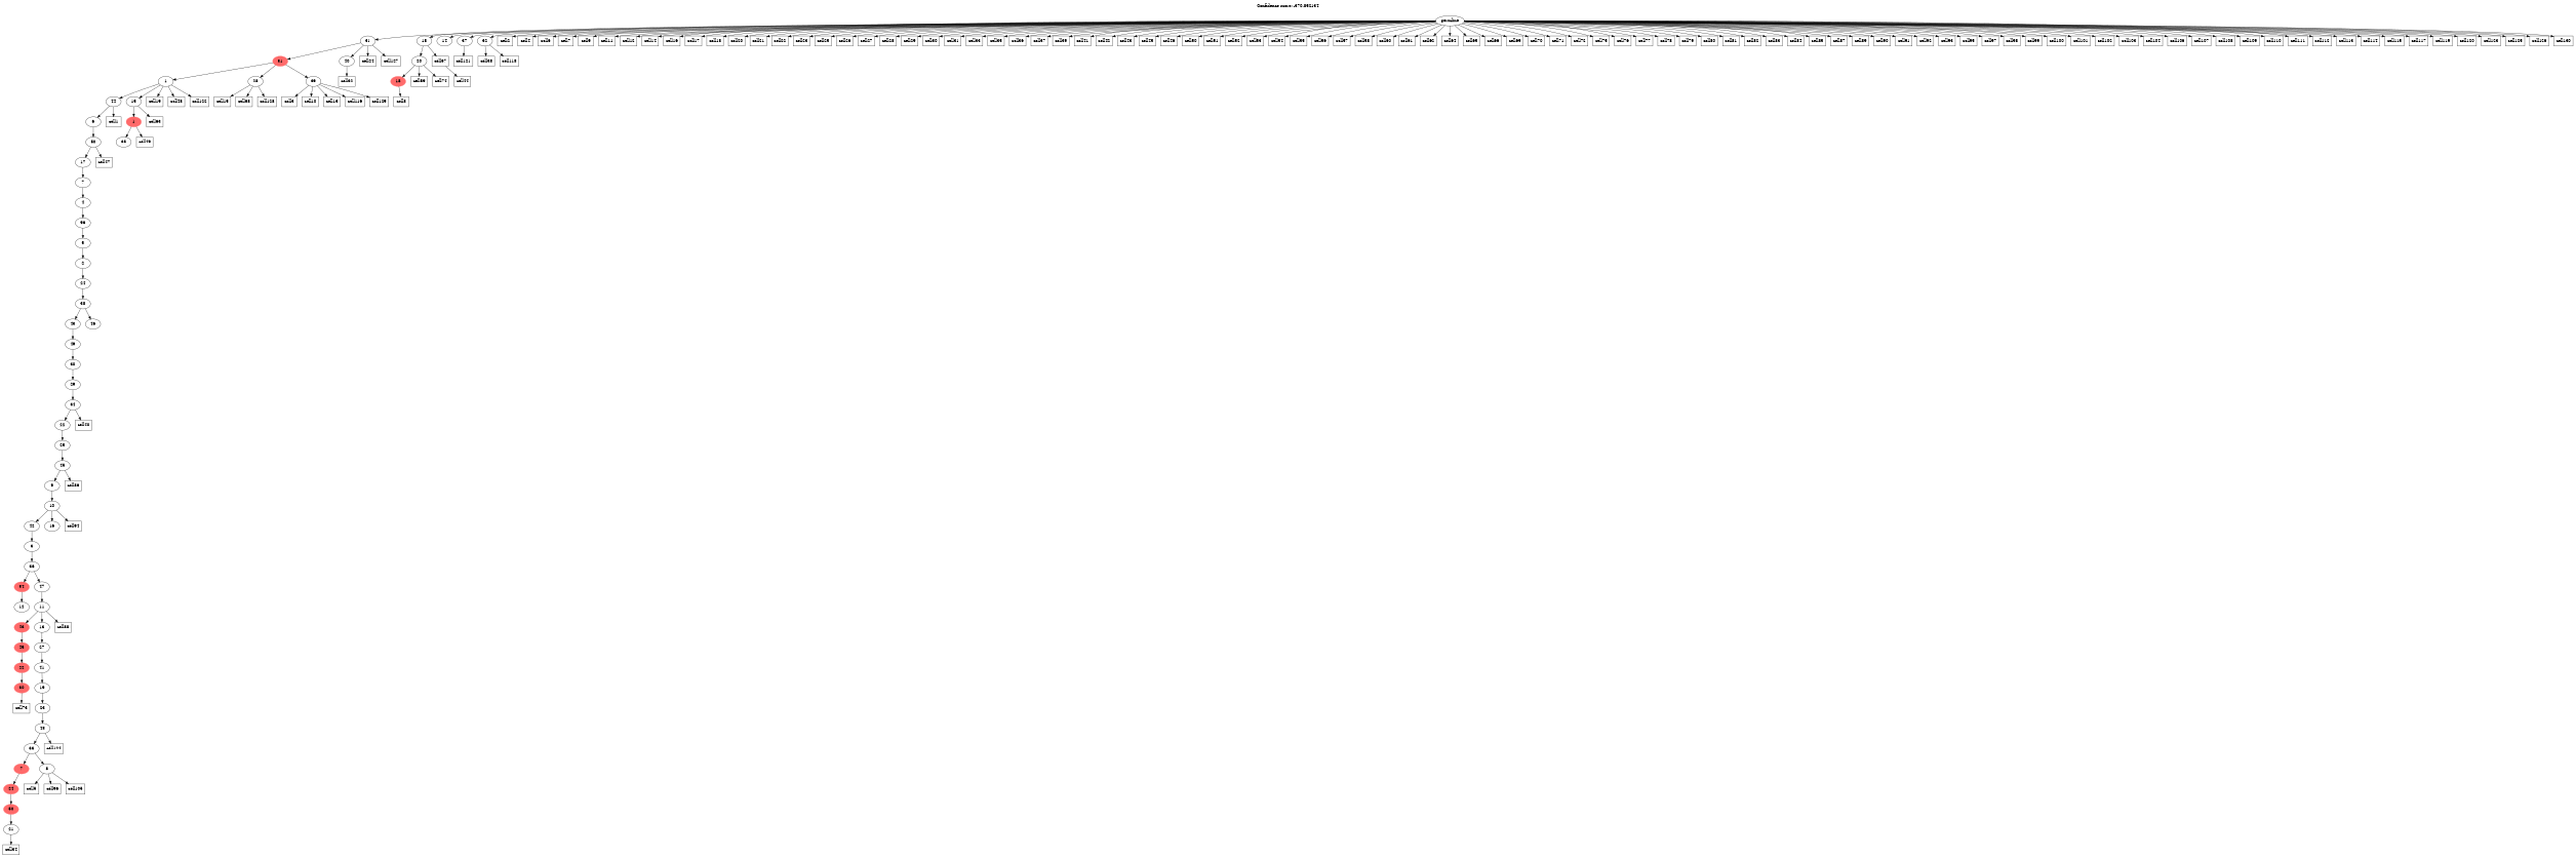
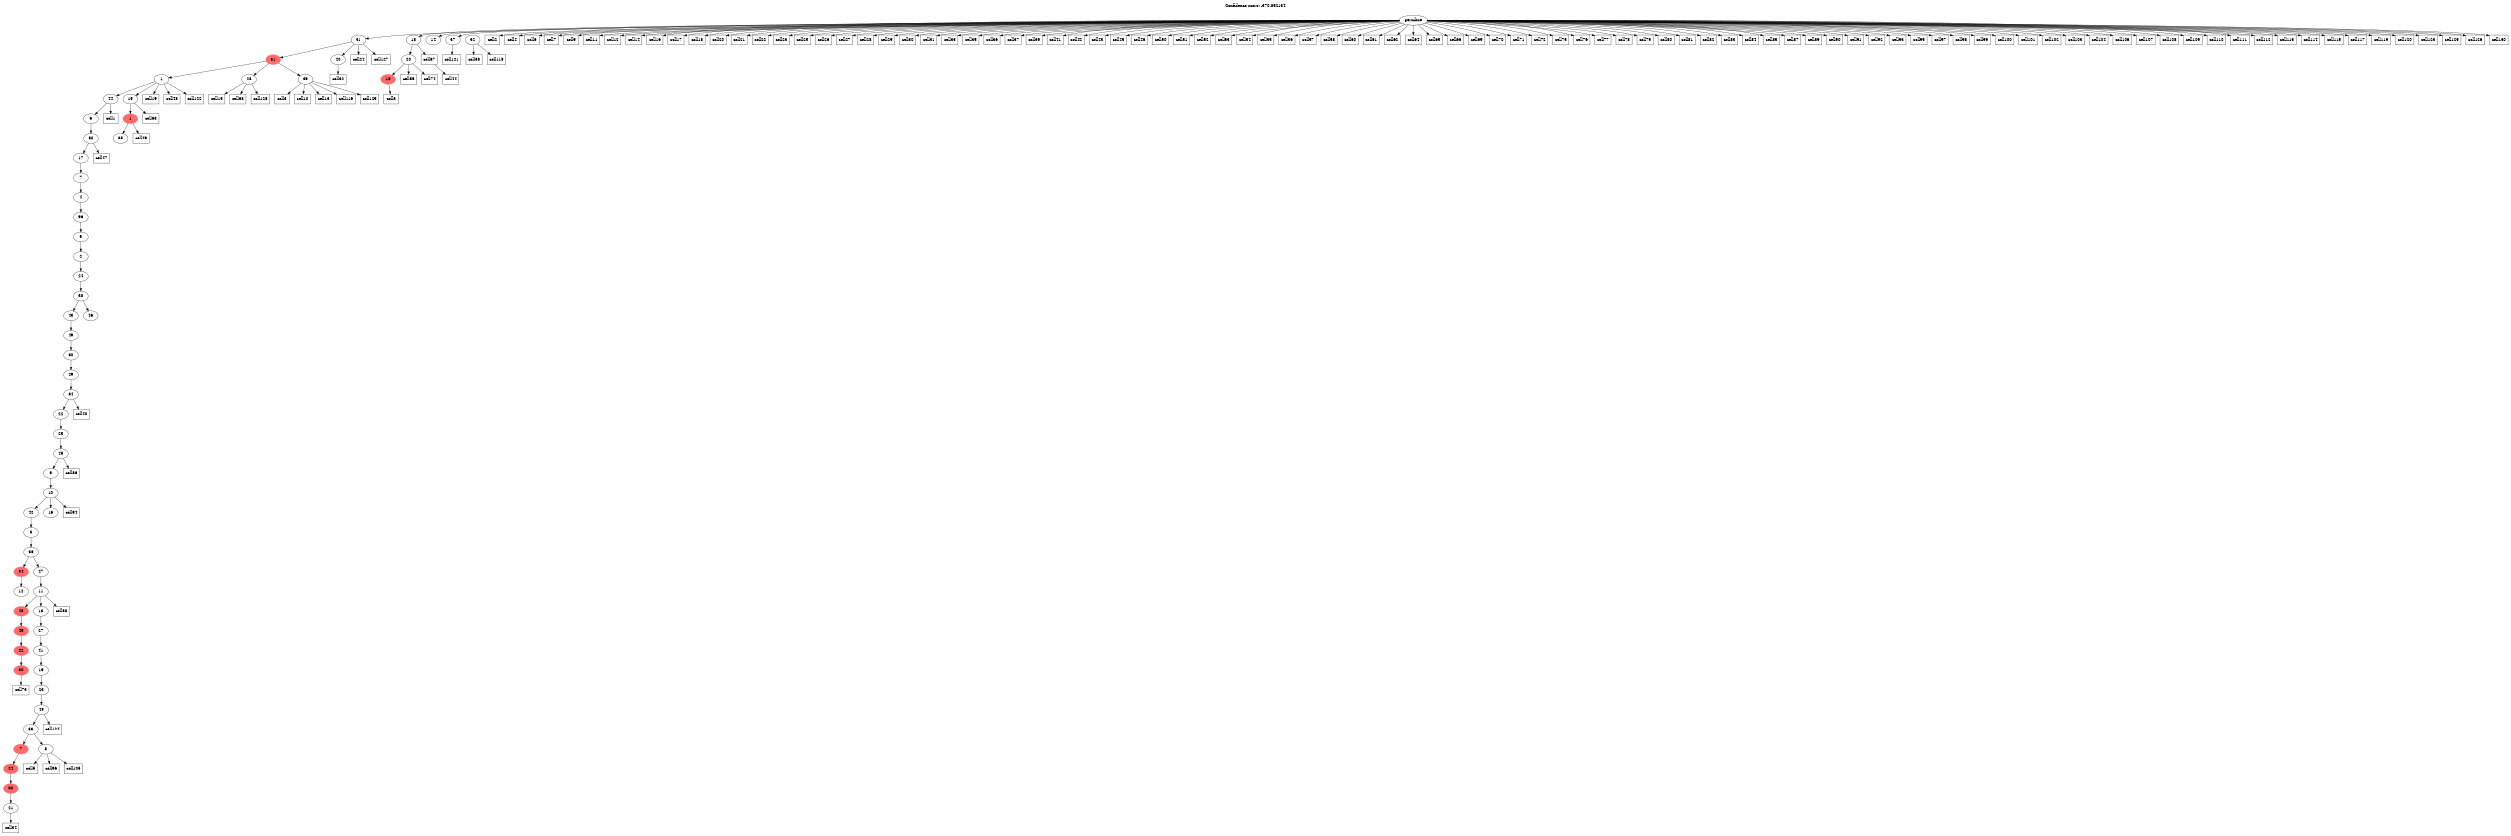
  digraph {
    label="Confidence score: -370.852134"
    labelloc=t
    node [shape=box]
    n1 [color=indianred1 label=34 style=filled shape=""]
    n2 [label=12 shape=""]
    n3 [color=indianred1 label=22 style=filled shape=""]
    n4 [color=indianred1 label=30 style=filled shape=""]
    cell73
    n6 [color=indianred1 label=45 style=filled shape=""]
    n7 [color=indianred1 label=43 style=filled shape=""]
    n8 [color=indianred1 label=50 style=filled shape=""]
    n9 [label=21 shape=""]
    cell34
    n11 [color=indianred1 label=24 style=filled shape=""]
    n12 [color=indianred1 label=7 style=filled shape=""]
    n13 [label=33 shape=""]
    n14 [label=8 shape=""]
    cell5
    cell96
    cell105
    n18 [label=48 shape=""]
    cell124
    n20 [label=23 shape=""]
    n21 [label=19 shape=""]
    n22 [label=41 shape=""]
    n23 [label=27 shape=""]
    n24 [label=13 shape=""]
    n25 [label=11 shape=""]
    cell88
    n27 [label=47 shape=""]
    n28 [label=36 shape=""]
    n29 [label=3 shape=""]
    n30 [label=42 shape=""]
    n31 [label=10 shape=""]
    n32 [label=16 shape=""]
    cell94
    n34 [label=9 shape=""]
    n35 [label=45 shape=""]
    cell86
    n37 [label=25 shape=""]
    n38 [label=22 shape=""]
    n39 [label=34 shape=""]
    cell40
    n41 [label=29 shape=""]
    n42 [label=30 shape=""]
    n43 [label=49 shape=""]
    n44 [label=43 shape=""]
    n45 [label=38 shape=""]
    n46 [label=46 shape=""]
    n47 [label=24 shape=""]
    n48 [label=2 shape=""]
    n49 [label=5 shape=""]
    n50 [label=96 shape=""]
    n51 [label=4 shape=""]
    n52 [label=7 shape=""]
    n53 [label=17 shape=""]
    n54 [label=50 shape=""]
    cell47
    n56 [label=6 shape=""]
    n57 [label=44 shape=""]
    cell1
    n59 [color=indianred1 label=1 style=filled shape=""]
    n60 [label=35 shape=""]
    cell49
    n62 [label=15 shape=""]
    cell63
    n64 [label=1 shape=""]
    cell19
    cell48
    cell122
    n68 [color=indianred1 label=31 style=filled shape=""]
    n69 [label=28 shape=""]
    n70 [label=39 shape=""]
    cell15
    cell68
    cell128
    cell3
    cell10
    cell13
    cell116
    cell129
    n79 [label=31 shape=""]
    n80 [label=40 shape=""]
    cell24
    cell127
    cell32
    n84 [label=20 shape=""]
    n85 [color=indianred1 label=18 style=filled shape=""]
    cell59
    cell74
    cell8
    n89 [label=18 shape=""]
    cell67
    cell44
    n92 [label=germline shape=""]
    n93 [label=14 shape=""]
    n94 [label=37 shape=""]
    n95 [label=32 shape=""]
    cell2
    cell4
    cell6
    cell7
    cell9
    cell11
    cell12
    cell14
    cell16
    cell17
    cell18
    cell20
    cell21
    cell22
    cell23
    cell25
    cell26
    cell27
    cell28
    cell29
    cell30
    cell31
    cell33
    cell35
    cell36
    cell37
    cell39
    cell41
    cell42
    cell43
    cell45
    cell46
    cell50
    cell51
    cell52
    cell53
    cell54
    cell55
    cell56
    cell57
    cell58
    cell60
    cell61
    cell62
    cell64
    cell65
    cell66
    cell69
    cell70
    cell71
    cell72
    cell75
    cell76
    cell77
    cell78
    cell79
    cell80
    cell81
    cell82
    cell83
    cell84
    cell85
    cell87
    cell89
    cell90
    cell91
    cell92
    cell93
    cell95
    cell97
    cell98
    cell99
    cell100
    cell101
    cell102
    cell103
    cell104
    cell106
    cell107
    cell108
    cell109
    cell110
    cell111
    cell112
    cell113
    cell114
    cell115
    cell117
    cell119
    cell120
    cell123
    cell125
    cell126
    cell130
    cell121
    cell38
    cell118
    n1 -> n2
    n3 -> n4
    n4 -> cell73
    n6 -> n3
    n7 -> n6
    n8 -> n9
    n9 -> cell34
    n11 -> n8
    n12 -> n11
    n13 -> n12
    n13 -> n14
    n14 -> cell5
    n14 -> cell96
    n14 -> cell105
    n18 -> n13
    n18 -> cell124
    n20 -> n18
    n21 -> n20
    n22 -> n21
    n23 -> n22
    n24 -> n23
    n25 -> n7
    n25 -> n24
    n25 -> cell88
    n27 -> n25
    n28 -> n1
    n28 -> n27
    n29 -> n28
    n30 -> n29
    n31 -> n30
    n31 -> n32
    n31 -> cell94
    n34 -> n31
    n35 -> n34
    n35 -> cell86
    n37 -> n35
    n38 -> n37
    n39 -> n38
    n39 -> cell40
    n41 -> n39
    n42 -> n41
    n43 -> n42
    n44 -> n43
    n45 -> n44
    n45 -> n46
    n47 -> n45
    n48 -> n47
    n49 -> n48
    n50 -> n49
    n51 -> n50
    n52 -> n51
    n53 -> n52
    n54 -> n53
    n54 -> cell47
    n56 -> n54
    n57 -> n56
    n57 -> cell1
    n59 -> n60
    n59 -> cell49
    n62 -> n59
    n62 -> cell63
    n64 -> n57
    n64 -> n62
    n64 -> cell19
    n64 -> cell48
    n64 -> cell122
    n68 -> n64
    n68 -> n69
    n68 -> n70
    n69 -> cell15
    n69 -> cell68
    n69 -> cell128
    n70 -> cell3
    n70 -> cell10
    n70 -> cell13
    n70 -> cell116
    n70 -> cell129
    n79 -> n68
    n79 -> n80
    n79 -> cell24
    n79 -> cell127
    n80 -> cell32
    n84 -> n85
    n84 -> cell59
    n84 -> cell74
    n85 -> cell8
    n89 -> n84
    n89 -> cell67
    cell67 -> cell44
    n92 -> n79
    n92 -> n89
    n92 -> n93
    n92 -> n94
-   n92 -> n95
    n92 -> cell2
    n92 -> cell4
    n92 -> cell6
    n92 -> cell7
    n92 -> cell9
    n92 -> cell11
    n92 -> cell12
    n92 -> cell14
    n92 -> cell16
    n92 -> cell17
    n92 -> cell18
    n92 -> cell20
    n92 -> cell21
    n92 -> cell22
    n92 -> cell23
    n92 -> cell25
    n92 -> cell26
    n92 -> cell27
    n92 -> cell28
    n92 -> cell29
    n92 -> cell30
    n92 -> cell31
    n92 -> cell33
    n92 -> cell35
    n92 -> cell36
    n92 -> cell37
    n92 -> cell39
    n92 -> cell41
    n92 -> cell42
    n92 -> cell43
    n92 -> cell45
    n92 -> cell46
    n92 -> cell50
    n92 -> cell51
    n92 -> cell52
    n92 -> cell53
    n92 -> cell54
    n92 -> cell55
    n92 -> cell56
    n92 -> cell57
    n92 -> cell58
    n92 -> cell60
    n92 -> cell61
    n92 -> cell62
    n92 -> cell64
    n92 -> cell65
    n92 -> cell66
    n92 -> cell69
    n92 -> cell70
    n92 -> cell71
    n92 -> cell72
    n92 -> cell75
    n92 -> cell76
    n92 -> cell77
    n92 -> cell78
    n92 -> cell79
    n92 -> cell80
    n92 -> cell81
    n92 -> cell82
    n92 -> cell83
    n92 -> cell84
    n92 -> cell85
    n92 -> cell87
    n92 -> cell89
    n92 -> cell90
    n92 -> cell91
    n92 -> cell92
    n92 -> cell93
    n92 -> cell95
    n92 -> cell97
    n92 -> cell98
    n92 -> cell99
    n92 -> cell100
    n92 -> cell101
    n92 -> cell102
    n92 -> cell103
    n92 -> cell104
    n92 -> cell106
    n92 -> cell107
    n92 -> cell108
    n92 -> cell109
    n92 -> cell110
    n92 -> cell111
    n92 -> cell112
    n92 -> cell113
    n92 -> cell114
    n92 -> cell115
    n92 -> cell117
    n92 -> cell119
    n92 -> cell120
    n92 -> cell123
    n92 -> cell125
    n92 -> cell126
    n92 -> cell130
    n94 -> cell121
    n95 -> cell38
    n95 -> cell118
  }
